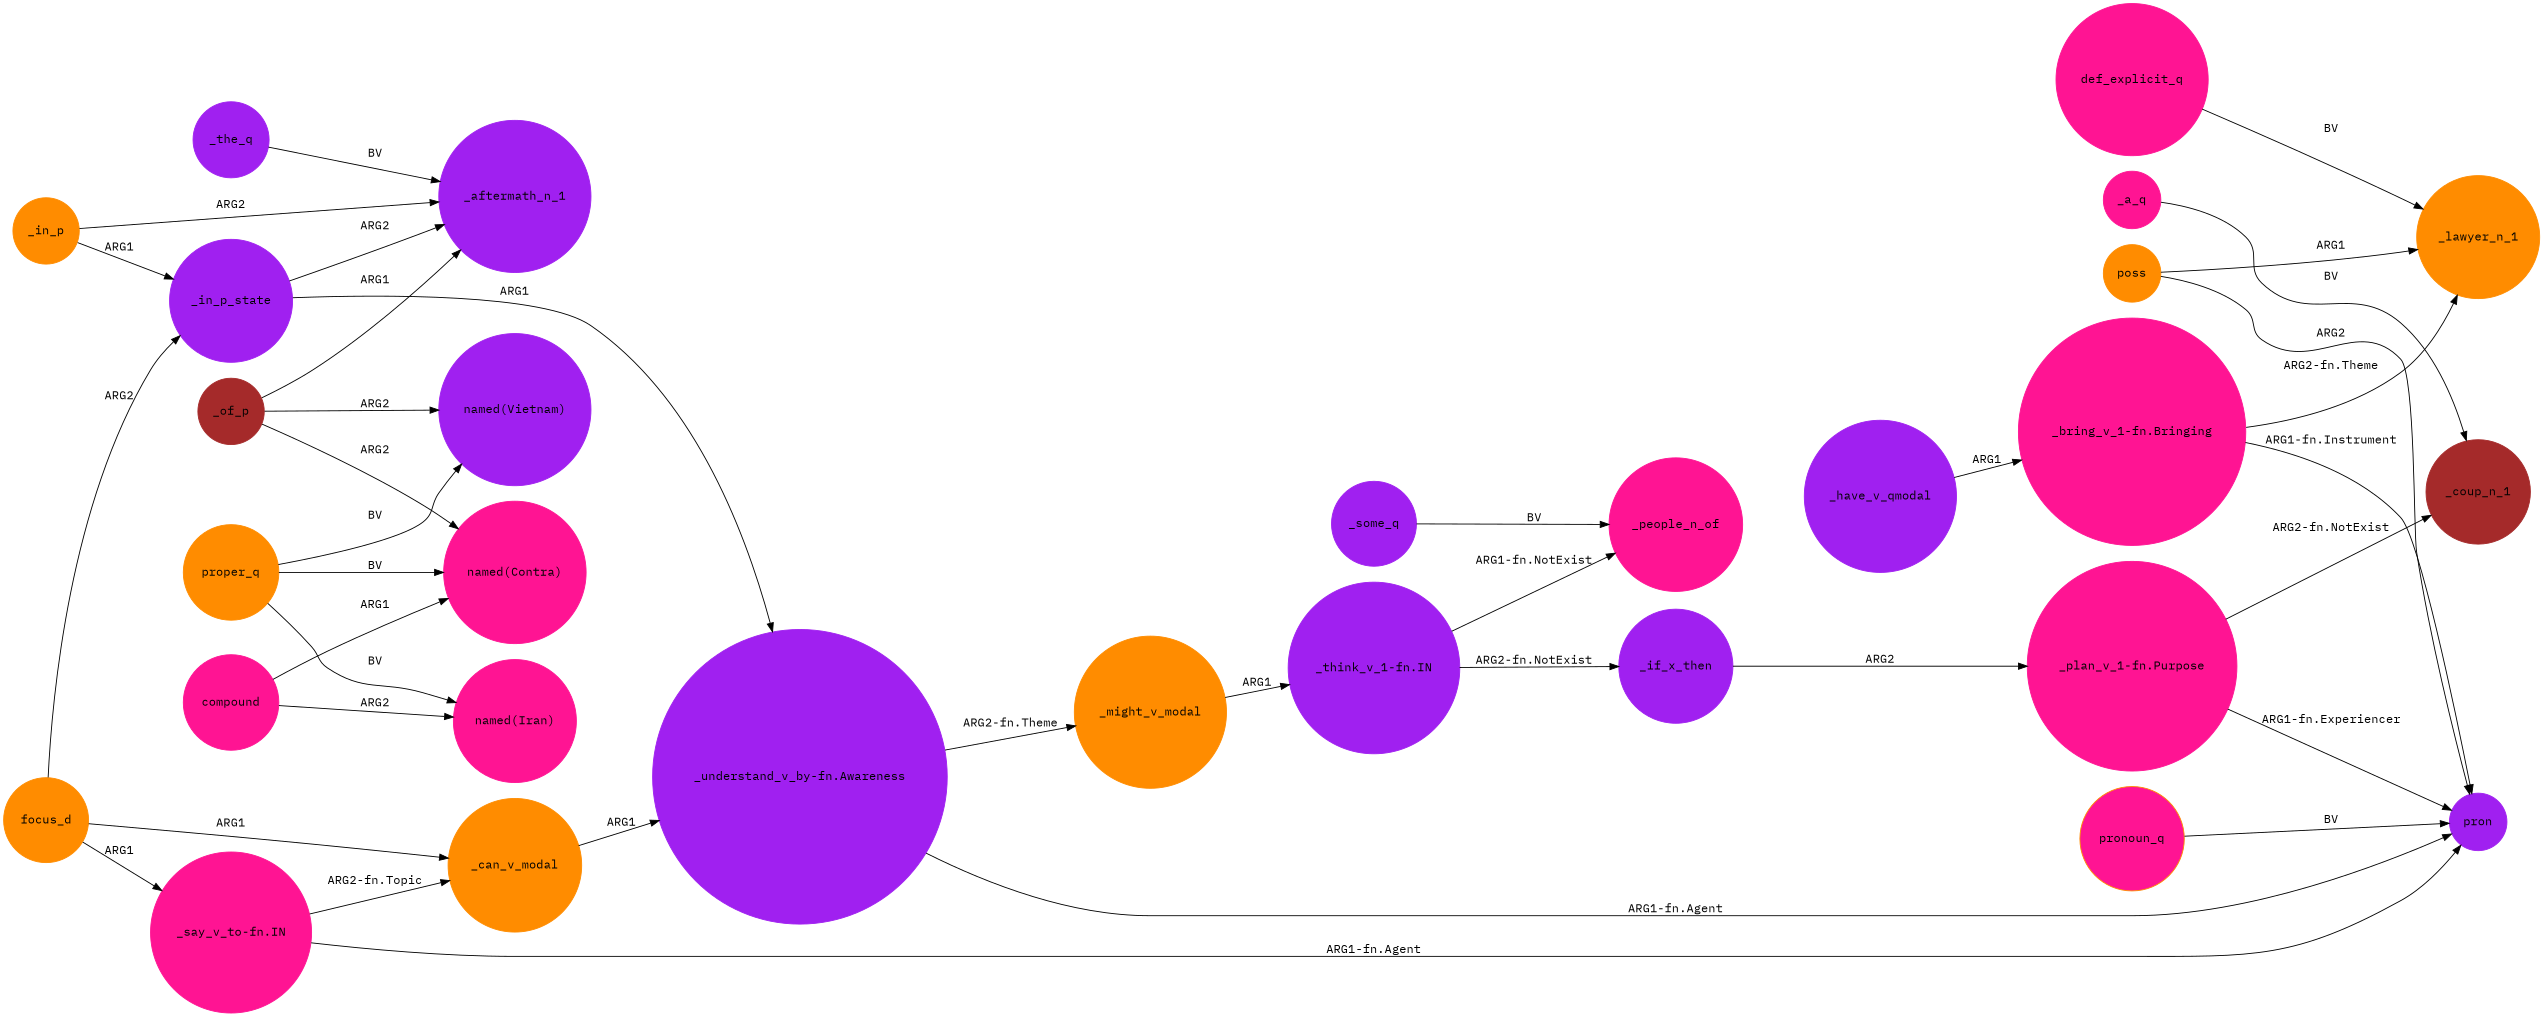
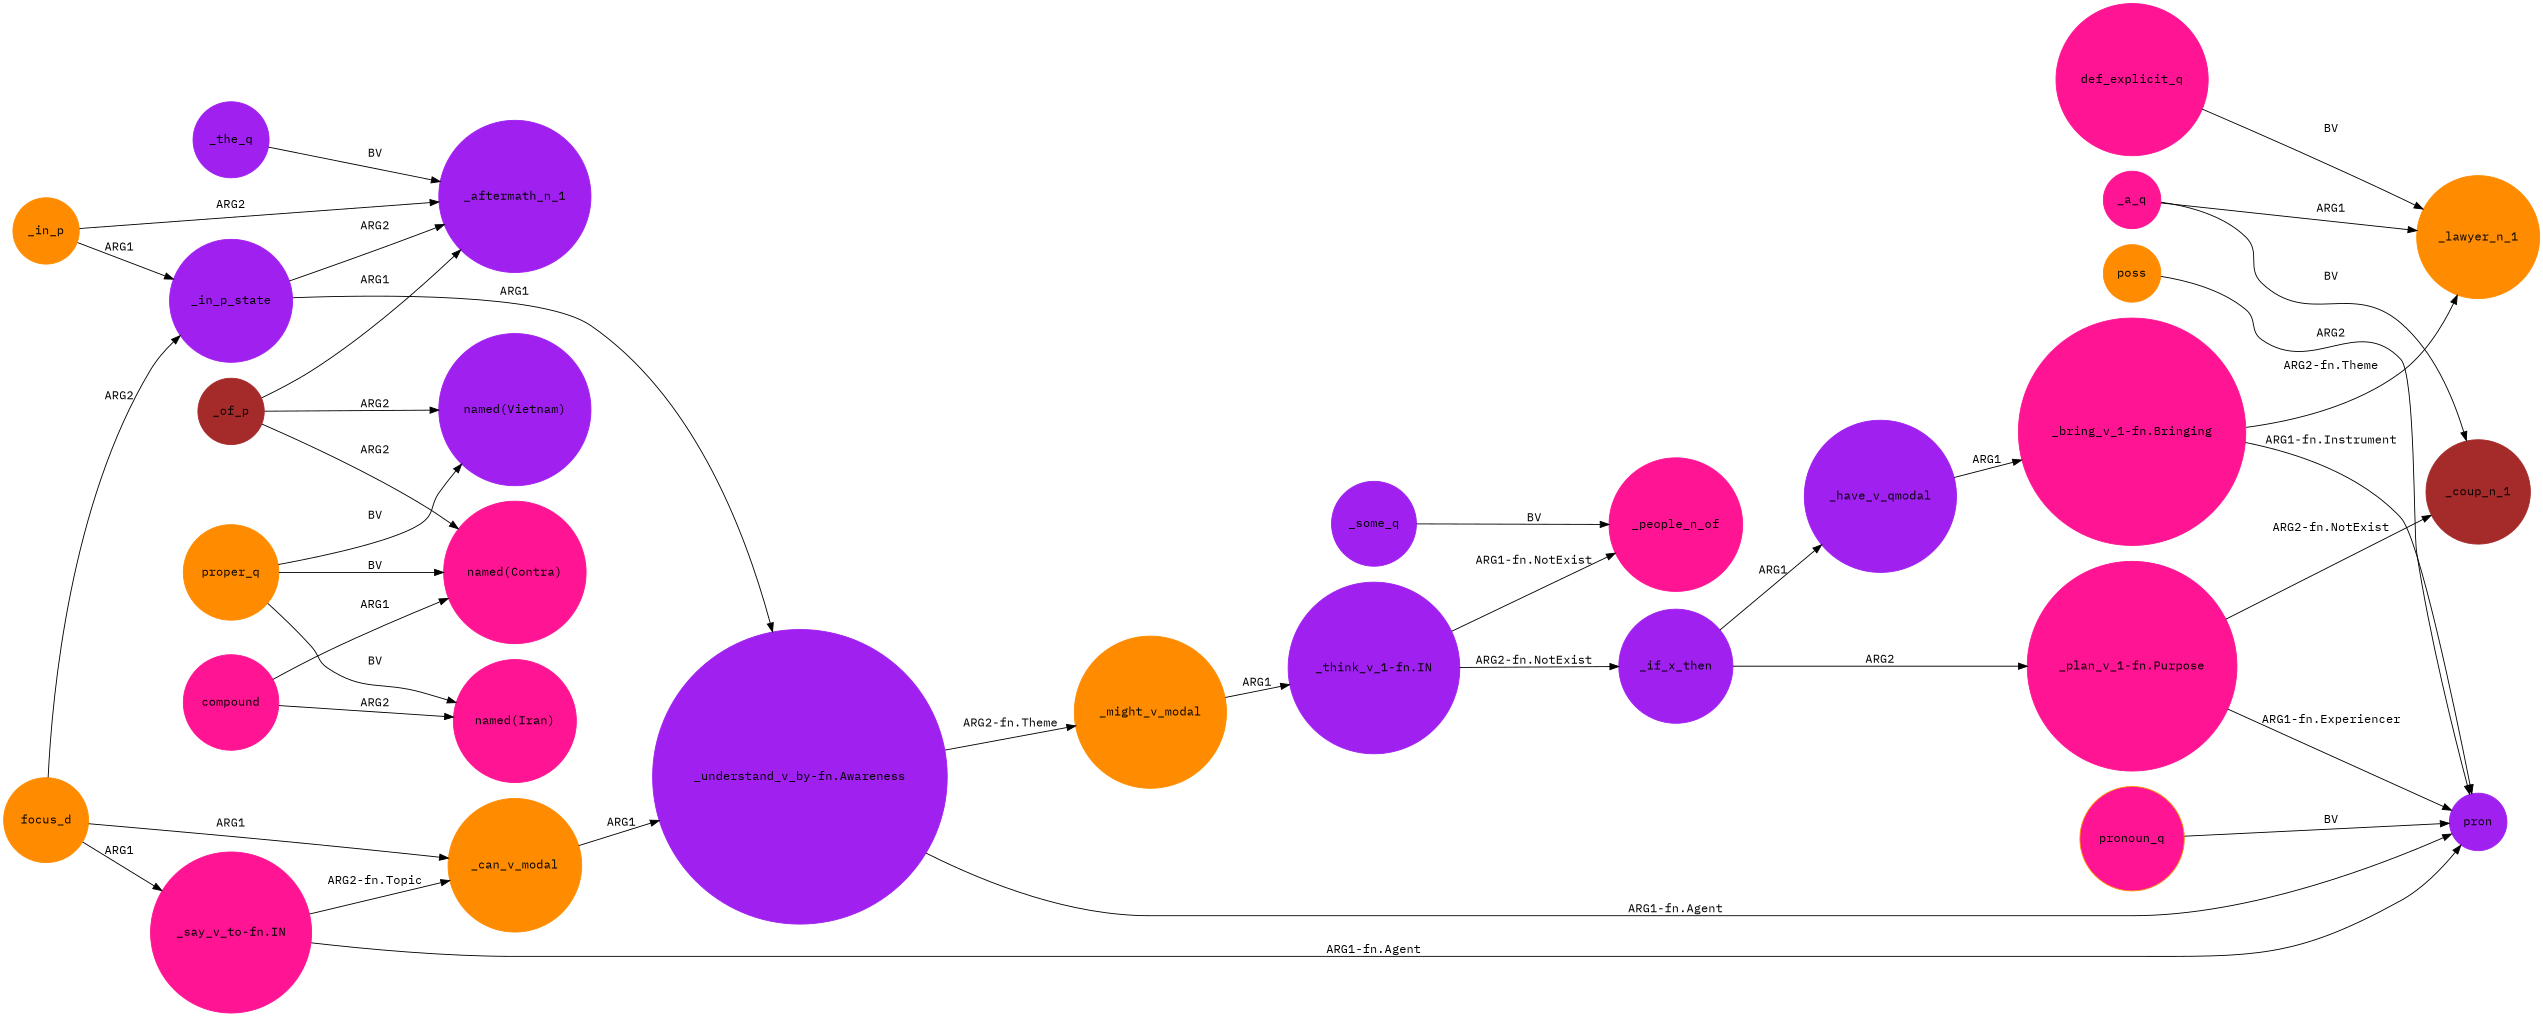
  digraph {
    fontname="IBM Plex Mono"
    rankdir=LR
    node [color=purple fontname="IBM Plex Mono" shape=circle style=filled]
    edge [fontname="IBM Plex Mono"]
    def_explicit_q [color=deeppink]
    _lawyer_n_1 [color=darkorange]
    proper_q [color=darkorange]
    "named(Contra)" [color=deeppink]
    "named(Iran)" [color=deeppink]
    "named(Vietnam)"
    poss [color=darkorange]
    pron
    "_bring_v_1-fn.Bringing" [color=deeppink]
    "_understand_v_by-fn.Awareness"
    _might_v_modal [color=darkorange]
    "_think_v_1-fn.IN"
    focus_d [color=darkorange]
    _in_p_state
    _can_v_modal [color=darkorange]
    "_say_v_to-fn.IN" [color=deeppink]
    _aftermath_n_1
    "_plan_v_1-fn.Purpose" [color=deeppink]
    _coup_n_1 [color=brown]
    _in_p [color=darkorange]
    _a_q [color=deeppink]
    _if_x_then
    _people_n_of [color=deeppink]
    pronoun_q [color=darkorange fillcolor=deeppink]
    _the_q
    _of_p [color=brown]
    _have_v_qmodal
    _some_q
    compound [color=deeppink]
    def_explicit_q -> _lawyer_n_1 [label=BV]
    proper_q -> "named(Contra)" [label=BV]
    proper_q -> "named(Iran)" [label=BV]
    proper_q -> "named(Vietnam)" [label=BV]
-   poss -> _lawyer_n_1 [label=ARG1]
+   _a_q -> _lawyer_n_1 [label=ARG1]
    poss -> pron [label=ARG2]
    "_bring_v_1-fn.Bringing" -> _lawyer_n_1 [label="ARG2-fn.Theme"]
    "_bring_v_1-fn.Bringing" -> pron [label="ARG1-fn.Instrument"]
    "_understand_v_by-fn.Awareness" -> pron [label="ARG1-fn.Agent"]
    "_understand_v_by-fn.Awareness" -> _might_v_modal [label="ARG2-fn.Theme"]
    _might_v_modal -> "_think_v_1-fn.IN" [label=ARG1]
    "_think_v_1-fn.IN" -> _if_x_then [label="ARG2-fn.NotExist"]
    "_think_v_1-fn.IN" -> _people_n_of [label="ARG1-fn.NotExist"]
    focus_d -> _in_p_state [label=ARG2]
    focus_d -> _can_v_modal [label=ARG1]
    focus_d -> "_say_v_to-fn.IN" [label=ARG1]
    _in_p_state -> "_understand_v_by-fn.Awareness" [label=ARG1]
    _in_p_state -> _aftermath_n_1 [label=ARG2]
    _can_v_modal -> "_understand_v_by-fn.Awareness" [label=ARG1]
    "_say_v_to-fn.IN" -> pron [label="ARG1-fn.Agent"]
    "_say_v_to-fn.IN" -> _can_v_modal [label="ARG2-fn.Topic"]
    "_plan_v_1-fn.Purpose" -> pron [label="ARG1-fn.Experiencer"]
    "_plan_v_1-fn.Purpose" -> _coup_n_1 [label="ARG2-fn.NotExist"]
    _in_p -> _in_p_state [label=ARG1]
    _in_p -> _aftermath_n_1 [label=ARG2]
    _a_q -> _coup_n_1 [label=BV]
    _if_x_then -> "_plan_v_1-fn.Purpose" [label=ARG2]
+   _if_x_then -> _have_v_qmodal [label=ARG1]
    pronoun_q -> pron [label=BV]
    _the_q -> _aftermath_n_1 [label=BV]
    _of_p -> "named(Contra)" [label=ARG2]
    _of_p -> "named(Vietnam)" [label=ARG2]
    _of_p -> _aftermath_n_1 [label=ARG1]
    _have_v_qmodal -> "_bring_v_1-fn.Bringing" [label=ARG1]
    _some_q -> _people_n_of [label=BV]
    compound -> "named(Contra)" [label=ARG1]
    compound -> "named(Iran)" [label=ARG2]
  }
